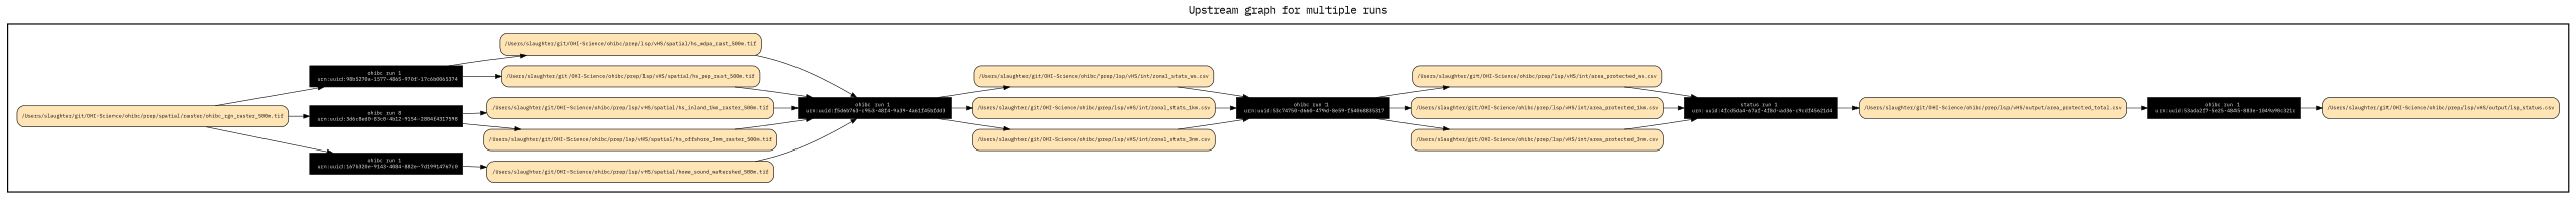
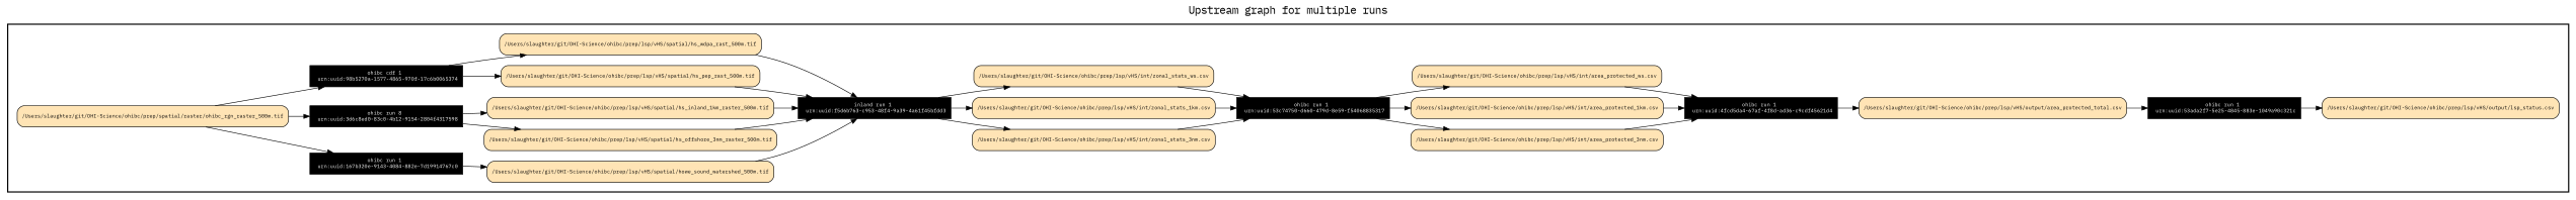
  digraph {
    fontname="IBM Plex Mono"
    fontsize=18
    label="Upstream graph for multiple runs"
    labelloc=t
    rankdir=LR
    node [fillcolor="#FFE4B5" fontcolor=black fontname="IBM Plex Mono" fontsize=9 peripheries=1 shape=box style="rounded,filled"]
    edge [fontname="IBM Plex Mono"]
-   n1 [fillcolor=black fontcolor=white label="status run 1 \n urn:uuid:4fcd5da4-67af-4f8d-ad36-c9cdf45621d4" shape=record style=filled]
+   n1 [fillcolor=black fontcolor=white label="ohibc run 1 \n urn:uuid:4fcd5da4-67af-4f8d-ad36-c9cdf45621d4" shape=record style=filled]
    n2 [fillcolor=black fontcolor=white label="ohibc run 1 \n urn:uuid:53c74750-d660-479d-8e59-f54068835317" shape=record style=filled]
-   n3 [fillcolor=black fontcolor=white label="ohibc run 1 \n urn:uuid:f5d6b763-c953-48f4-9a39-4a61f45bfdd3" shape=record style=filled]
+   n3 [fillcolor=black fontcolor=white label="inland run 1 \n urn:uuid:f5d6b763-c953-48f4-9a39-4a61f45bfdd3" shape=record style=filled]
    n4 [fillcolor=black fontcolor=white label="ohibc run 1 \n urn:uuid:167b320e-9143-4084-882e-7d19914767c0" shape=record style=filled]
    n5 [fillcolor=black fontcolor=white label="ohibc run 8 \n urn:uuid:3d6c8ed0-83c0-4b12-9154-2804f4317598" shape=record style=filled]
-   n6 [fillcolor=black fontcolor=white label="ohibc run 1 \n urn:uuid:98b5270a-1577-4865-970f-17c6b0065374" shape=record style=filled]
+   n6 [fillcolor=black fontcolor=white label="ohibc cdf 1 \n urn:uuid:98b5270a-1577-4865-970f-17c6b0065374" shape=record style=filled]
    n7 [fillcolor=black fontcolor=white label="ohibc run 1 \n urn:uuid:53ada2f7-5e25-4845-883e-1049a90c321c" shape=record style=filled]
    "/Users/slaughter/git/OHI-Science/ohibc/prep/lsp/vHS/spatial/hs_pep_rast_500m.tif"
    "/Users/slaughter/git/OHI-Science/ohibc/prep/lsp/vHS/spatial/hs_wdpa_rast_500m.tif"
    "/Users/slaughter/git/OHI-Science/ohibc/prep/lsp/vHS/int/area_protected_3nm.csv"
    "/Users/slaughter/git/OHI-Science/ohibc/prep/lsp/vHS/int/area_protected_1km.csv"
    "/Users/slaughter/git/OHI-Science/ohibc/prep/spatial/raster/ohibc_rgn_raster_500m.tif"
    "/Users/slaughter/git/OHI-Science/ohibc/prep/lsp/vHS/output/lsp_status.csv"
    "/Users/slaughter/git/OHI-Science/ohibc/prep/lsp/vHS/int/area_protected_ws.csv"
    "/Users/slaughter/git/OHI-Science/ohibc/prep/lsp/vHS/int/zonal_stats_3nm.csv"
    "/Users/slaughter/git/OHI-Science/ohibc/prep/lsp/vHS/spatial/hs_offshore_3nm_raster_500m.tif"
    "/Users/slaughter/git/OHI-Science/ohibc/prep/lsp/vHS/output/area_protected_total.csv"
    "/Users/slaughter/git/OHI-Science/ohibc/prep/lsp/vHS/int/zonal_stats_1km.csv"
    "/Users/slaughter/git/OHI-Science/ohibc/prep/lsp/vHS/spatial/hs_inland_1km_raster_500m.tif"
    "/Users/slaughter/git/OHI-Science/ohibc/prep/lsp/vHS/int/zonal_stats_ws.csv"
    "/Users/slaughter/git/OHI-Science/ohibc/prep/lsp/vHS/spatial/howe_sound_watershed_500m.tif"
    subgraph cluster_1 {
      color=black
      label=""
      penwidth=2
      subgraph cluster_2 {
        color=white
        label=""
        penwidth=2
        n1
        n2
        n3
        n4
        n5
        n6
        n7
        "/Users/slaughter/git/OHI-Science/ohibc/prep/lsp/vHS/spatial/hs_pep_rast_500m.tif"
        "/Users/slaughter/git/OHI-Science/ohibc/prep/lsp/vHS/spatial/hs_wdpa_rast_500m.tif"
        "/Users/slaughter/git/OHI-Science/ohibc/prep/lsp/vHS/int/area_protected_3nm.csv"
        "/Users/slaughter/git/OHI-Science/ohibc/prep/lsp/vHS/int/area_protected_1km.csv"
        "/Users/slaughter/git/OHI-Science/ohibc/prep/spatial/raster/ohibc_rgn_raster_500m.tif"
        "/Users/slaughter/git/OHI-Science/ohibc/prep/lsp/vHS/output/lsp_status.csv"
        "/Users/slaughter/git/OHI-Science/ohibc/prep/lsp/vHS/int/area_protected_ws.csv"
        "/Users/slaughter/git/OHI-Science/ohibc/prep/lsp/vHS/int/zonal_stats_3nm.csv"
        "/Users/slaughter/git/OHI-Science/ohibc/prep/lsp/vHS/spatial/hs_offshore_3nm_raster_500m.tif"
        "/Users/slaughter/git/OHI-Science/ohibc/prep/lsp/vHS/output/area_protected_total.csv"
        "/Users/slaughter/git/OHI-Science/ohibc/prep/lsp/vHS/int/zonal_stats_1km.csv"
        "/Users/slaughter/git/OHI-Science/ohibc/prep/lsp/vHS/spatial/hs_inland_1km_raster_500m.tif"
        "/Users/slaughter/git/OHI-Science/ohibc/prep/lsp/vHS/int/zonal_stats_ws.csv"
        "/Users/slaughter/git/OHI-Science/ohibc/prep/lsp/vHS/spatial/howe_sound_watershed_500m.tif"
      }
    }
    n1 -> "/Users/slaughter/git/OHI-Science/ohibc/prep/lsp/vHS/output/area_protected_total.csv"
    n2 -> "/Users/slaughter/git/OHI-Science/ohibc/prep/lsp/vHS/int/area_protected_3nm.csv"
    n2 -> "/Users/slaughter/git/OHI-Science/ohibc/prep/lsp/vHS/int/area_protected_1km.csv"
    n2 -> "/Users/slaughter/git/OHI-Science/ohibc/prep/lsp/vHS/int/area_protected_ws.csv"
    n3 -> "/Users/slaughter/git/OHI-Science/ohibc/prep/lsp/vHS/int/zonal_stats_3nm.csv"
    n3 -> "/Users/slaughter/git/OHI-Science/ohibc/prep/lsp/vHS/int/zonal_stats_1km.csv"
    n3 -> "/Users/slaughter/git/OHI-Science/ohibc/prep/lsp/vHS/int/zonal_stats_ws.csv"
    n4 -> "/Users/slaughter/git/OHI-Science/ohibc/prep/lsp/vHS/spatial/howe_sound_watershed_500m.tif"
    n5 -> "/Users/slaughter/git/OHI-Science/ohibc/prep/lsp/vHS/spatial/hs_offshore_3nm_raster_500m.tif"
    n5 -> "/Users/slaughter/git/OHI-Science/ohibc/prep/lsp/vHS/spatial/hs_inland_1km_raster_500m.tif"
    n6 -> "/Users/slaughter/git/OHI-Science/ohibc/prep/lsp/vHS/spatial/hs_pep_rast_500m.tif"
    n6 -> "/Users/slaughter/git/OHI-Science/ohibc/prep/lsp/vHS/spatial/hs_wdpa_rast_500m.tif"
    n7 -> "/Users/slaughter/git/OHI-Science/ohibc/prep/lsp/vHS/output/lsp_status.csv"
    "/Users/slaughter/git/OHI-Science/ohibc/prep/lsp/vHS/spatial/hs_pep_rast_500m.tif" -> n3
    "/Users/slaughter/git/OHI-Science/ohibc/prep/lsp/vHS/spatial/hs_wdpa_rast_500m.tif" -> n3
    "/Users/slaughter/git/OHI-Science/ohibc/prep/lsp/vHS/int/area_protected_3nm.csv" -> n1
    "/Users/slaughter/git/OHI-Science/ohibc/prep/lsp/vHS/int/area_protected_1km.csv" -> n1
    "/Users/slaughter/git/OHI-Science/ohibc/prep/spatial/raster/ohibc_rgn_raster_500m.tif" -> n4
    "/Users/slaughter/git/OHI-Science/ohibc/prep/spatial/raster/ohibc_rgn_raster_500m.tif" -> n5
    "/Users/slaughter/git/OHI-Science/ohibc/prep/spatial/raster/ohibc_rgn_raster_500m.tif" -> n6
    "/Users/slaughter/git/OHI-Science/ohibc/prep/lsp/vHS/int/area_protected_ws.csv" -> n1
    "/Users/slaughter/git/OHI-Science/ohibc/prep/lsp/vHS/int/zonal_stats_3nm.csv" -> n2
    "/Users/slaughter/git/OHI-Science/ohibc/prep/lsp/vHS/spatial/hs_offshore_3nm_raster_500m.tif" -> n3
    "/Users/slaughter/git/OHI-Science/ohibc/prep/lsp/vHS/output/area_protected_total.csv" -> n7
    "/Users/slaughter/git/OHI-Science/ohibc/prep/lsp/vHS/int/zonal_stats_1km.csv" -> n2
    "/Users/slaughter/git/OHI-Science/ohibc/prep/lsp/vHS/spatial/hs_inland_1km_raster_500m.tif" -> n3
    "/Users/slaughter/git/OHI-Science/ohibc/prep/lsp/vHS/int/zonal_stats_ws.csv" -> n2
    "/Users/slaughter/git/OHI-Science/ohibc/prep/lsp/vHS/spatial/howe_sound_watershed_500m.tif" -> n3
  }
